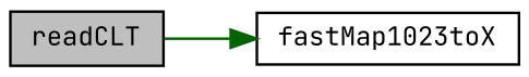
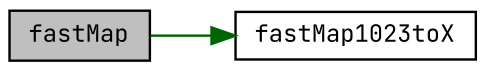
  digraph {
    rankdir=LR
    fontname="JetBrains Mono"
    node [color=black fontname="JetBrains Mono" fontsize=10 shape=record style=filled]
-   n1 [fillcolor=grey75 fontcolor=black height=0.2 label=readCLT width=0.4]
+   n1 [fillcolor=grey75 fontcolor=black height=0.2 label=fastMap width=0.4]
    n2 [fillcolor=white height=0.2 label=fastMap1023toX width=0.4]
    n1 -> n2 [color=darkgreen fontname="JetBrains Mono" fontsize=10 labelfontname=Helvetica labelfontsize=10 style=solid]
  }
